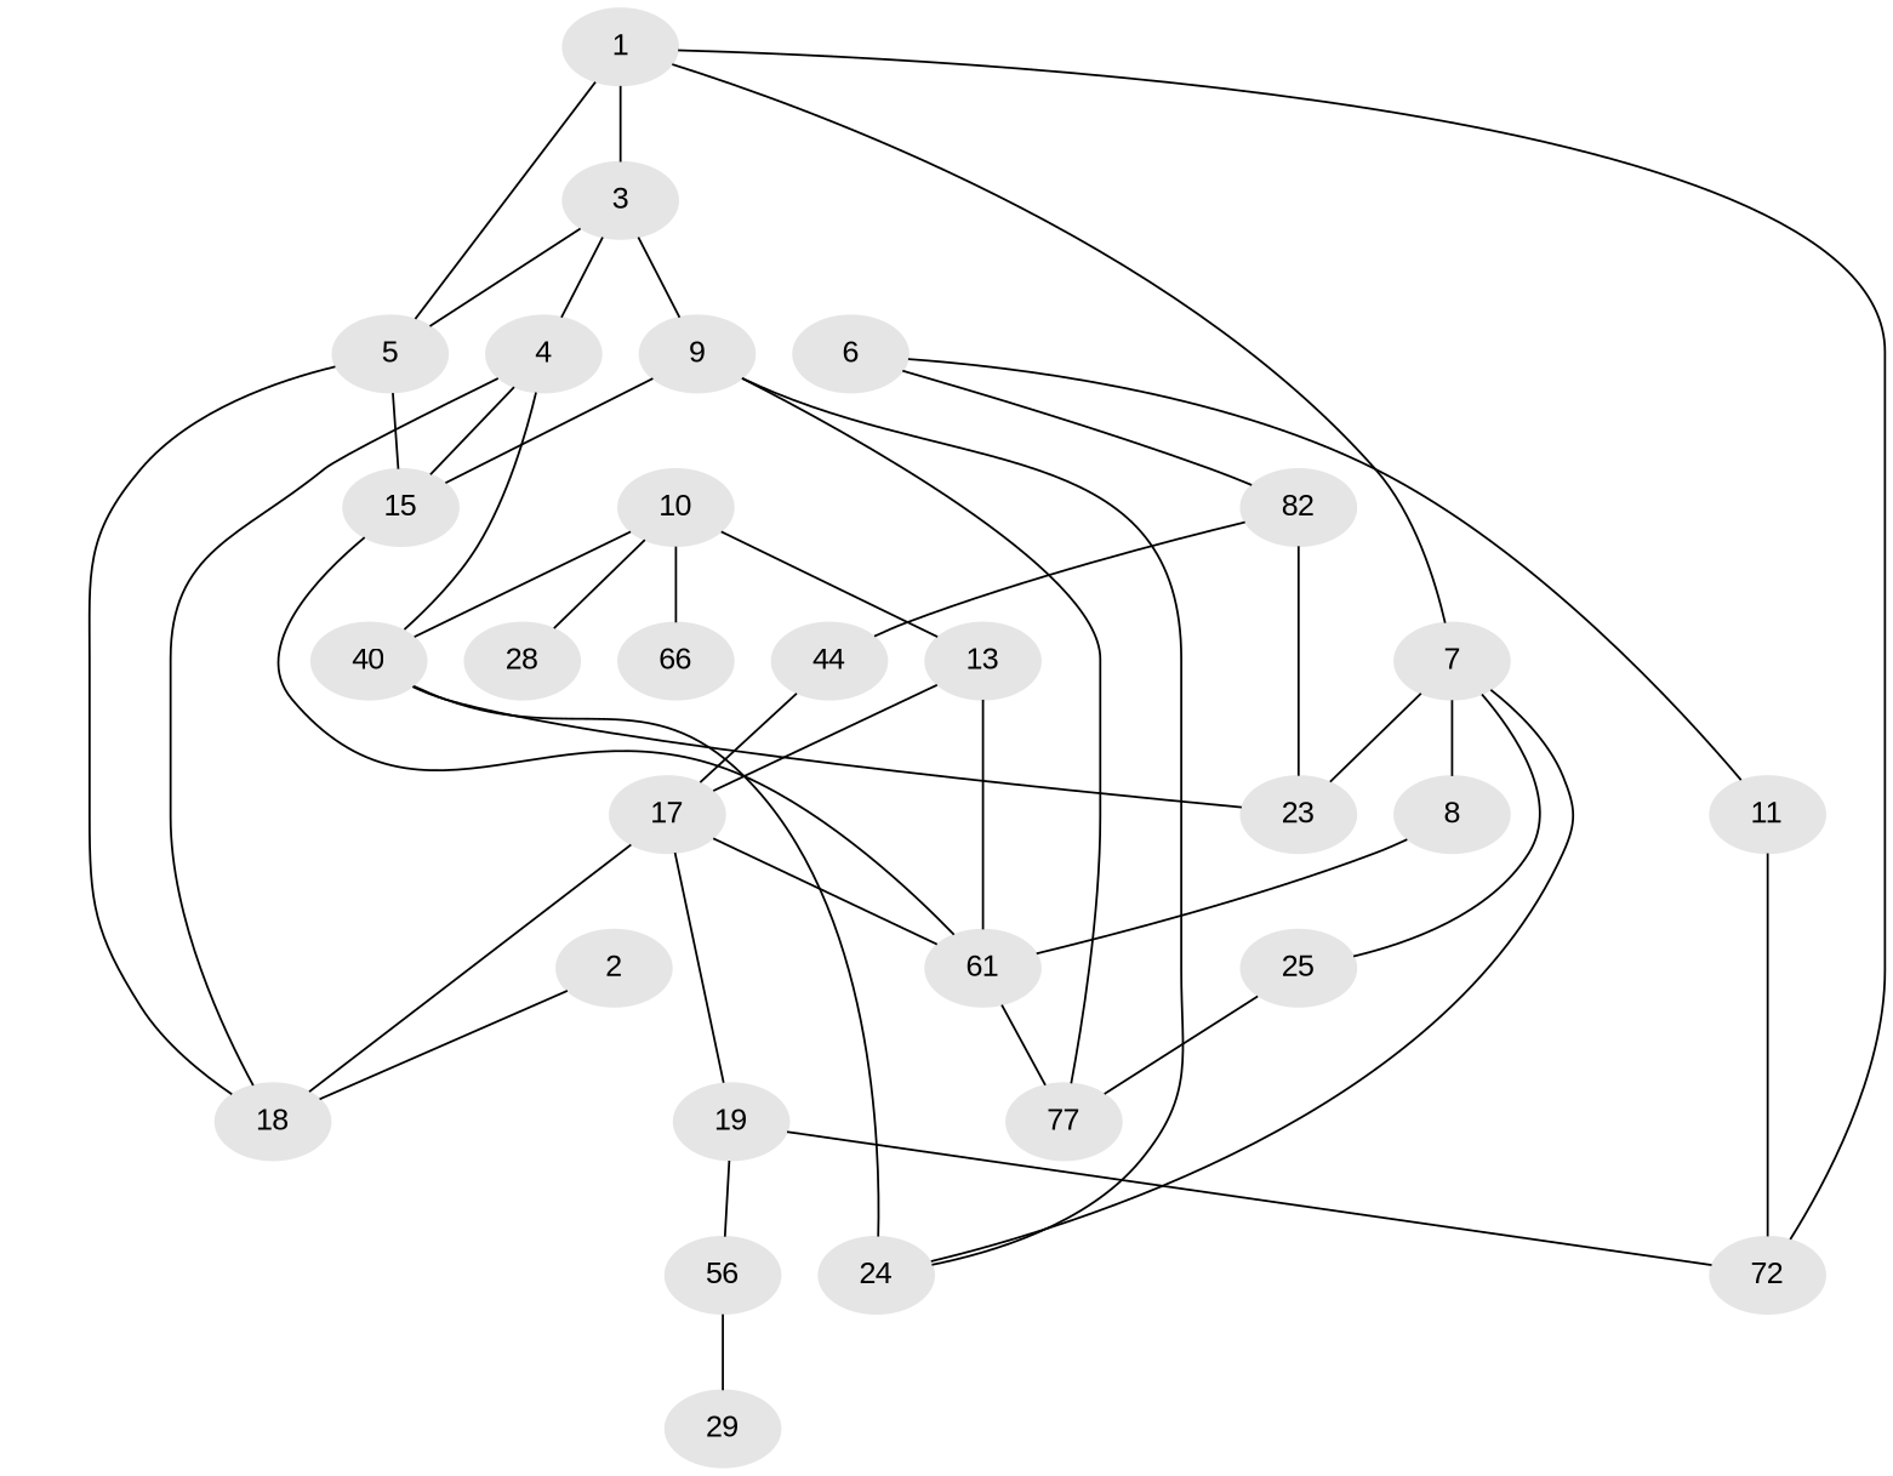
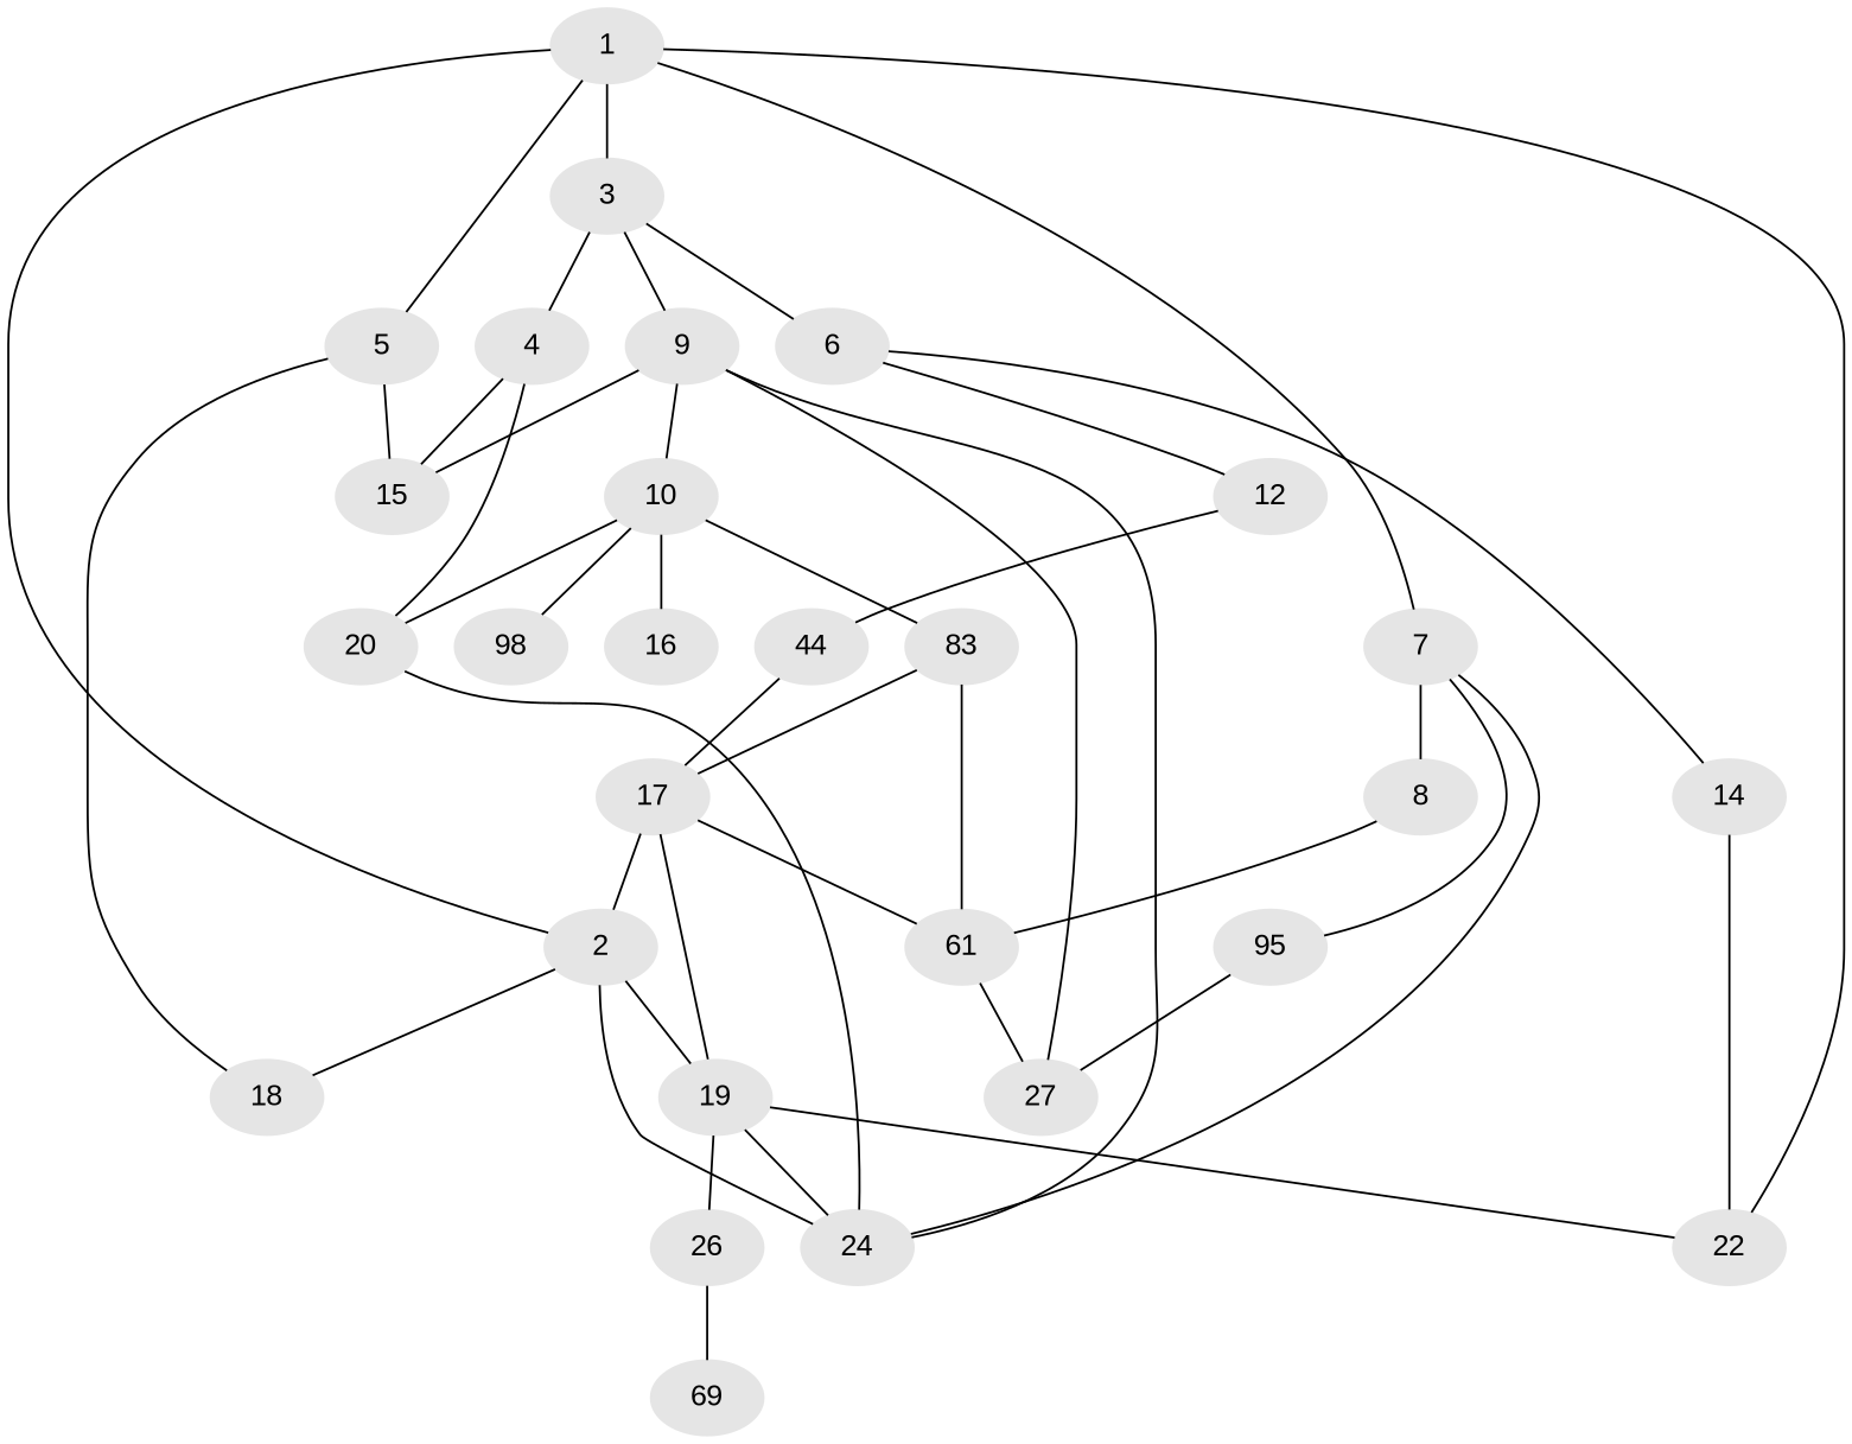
  graph {
    fontname="Liberation Sans"
    node [color=gray90 fontname="Liberation Sans" style=filled]
    edge [fontname="Liberation Sans" weight=1.0]
    1
    2
    3
    5
    7
-   22 [label=72]
+   22
    18
    19
    24
    4
    6
    9
    15
    8
-   23
-   25
-   26 [label=56]
-   20 [label=40]
-   11
-   12 [label=82]
+   25 [label=95]
+   26
+   20
+   11 [label=14]
+   12
    10
-   27 [label=77]
+   27
    n23 [label=61]
    n24 [label=44]
-   13
-   16 [label=66]
-   28
+   13 [label=83]
+   16
+   28 [label=98]
    17
-   29
+   29 [label=69]
+   1 -- 2
    1 -- 3 [weight=2.0]
    1 -- 5
    1 -- 7
    1 -- 22
    2 -- 18
+   2 -- 19
+   2 -- 24
    3 -- 4
-   3 -- 5 [weight=3.0]
+   3 -- 6 [weight=3.0]
    3 -- 9
    5 -- 18
    5 -- 15
    7 -- 24
    7 -- 8 [weight=3.0]
-   7 -- 23
    7 -- 25
    19 -- 22
+   19 -- 24
    19 -- 26
-   4 -- 18
    4 -- 15
    4 -- 20
    6 -- 11
    6 -- 12
    9 -- 24
    9 -- 15
+   9 -- 10
    9 -- 27
-   15 -- n23
    8 -- n23 [weight=2.0]
    25 -- 27 [weight=2.0]
    26 -- 29
    20 -- 24
-   20 -- 23
    11 -- 22
-   12 -- 23
    12 -- n24
    10 -- 20
    10 -- 13
    10 -- 16
    10 -- 28
    n23 -- 27
    n24 -- 17
    13 -- n23
    13 -- 17 [weight=3.0]
-   17 -- 18
+   17 -- 2
    17 -- 19
    17 -- n23
  }
